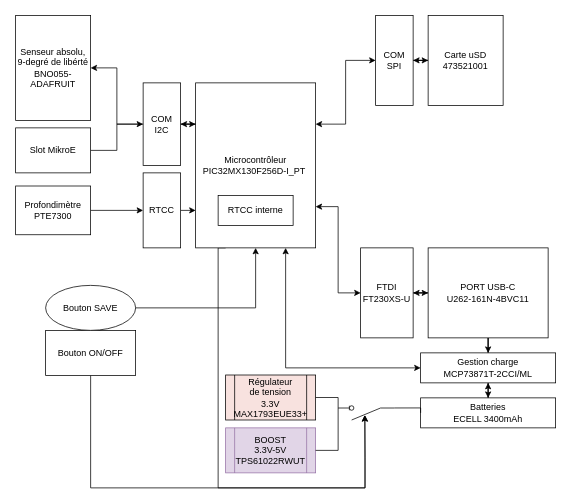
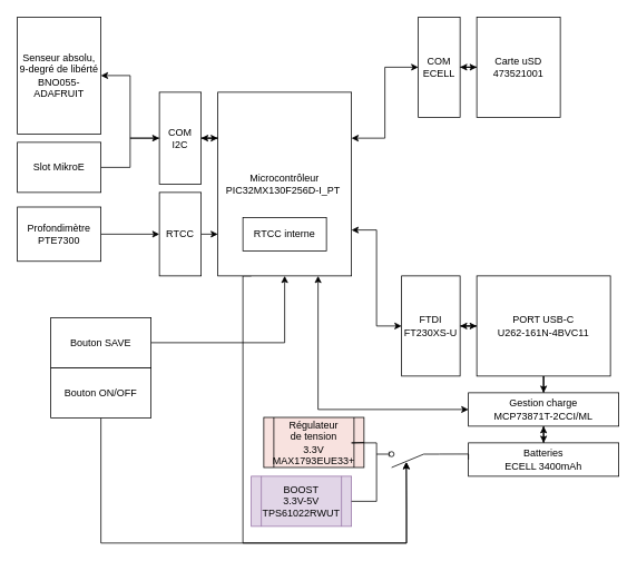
  <mxCell id="0" />
  <mxCell id="1" parent="0" />
  <mxCell id="2" style="edgeStyle=orthogonalEdgeStyle;rounded=0;orthogonalLoop=1;jettySize=auto;html=1;entryX=0;entryY=0.5;entryDx=0;entryDy=0;startArrow=classic;startFill=1;" parent="1" source="3" target="10" edge="1"><mxGeometry relative="1" as="geometry" /></mxCell>
  <mxCell id="3" value="Senseur absolu, 9-degré de libérté&lt;br&gt;BNO055-ADAFRUIT" style="rounded=0;whiteSpace=wrap;html=1;" parent="1" vertex="1"><mxGeometry x="20" y="20" width="100" height="140" as="geometry" /></mxCell>
  <mxCell id="4" style="edgeStyle=orthogonalEdgeStyle;rounded=0;orthogonalLoop=1;jettySize=auto;html=1;entryX=0;entryY=0.5;entryDx=0;entryDy=0;" edge="1" parent="1" source="5" target="37"><mxGeometry relative="1" as="geometry" /></mxCell>
  <mxCell id="5" value="Profondimètre&lt;br&gt;PTE7300" style="rounded=0;whiteSpace=wrap;html=1;" parent="1" vertex="1"><mxGeometry x="20" y="247.5" width="100" height="65" as="geometry" /></mxCell>
  <mxCell id="6" style="edgeStyle=orthogonalEdgeStyle;rounded=0;orthogonalLoop=1;jettySize=auto;html=1;entryX=0;entryY=0.5;entryDx=0;entryDy=0;startArrow=classic;startFill=1;exitX=1;exitY=0.25;exitDx=0;exitDy=0;" parent="1" source="8" target="17" edge="1"><mxGeometry relative="1" as="geometry" /></mxCell>
  <mxCell id="7" style="edgeStyle=orthogonalEdgeStyle;rounded=0;orthogonalLoop=1;jettySize=auto;html=1;exitX=0.25;exitY=1;exitDx=0;exitDy=0;startArrow=none;startFill=0;endArrow=classic;endFill=1;entryX=0.524;entryY=0.336;entryDx=0;entryDy=0;entryPerimeter=0;" parent="1" source="8" target="32" edge="1"><mxGeometry relative="1" as="geometry"><mxPoint x="460" y="620" as="targetPoint" /><Array as="points"><mxPoint x="290" y="330" /><mxPoint x="290" y="650" /><mxPoint x="486" y="650" /></Array></mxGeometry></mxCell>
  <mxCell id="8" value="Microcontrôleur &lt;br&gt;PIC32MX130F256D-I_PT&amp;nbsp;" style="rounded=0;whiteSpace=wrap;html=1;" parent="1" vertex="1"><mxGeometry x="260" y="110" width="160" height="220" as="geometry" /></mxCell>
  <mxCell id="9" style="edgeStyle=orthogonalEdgeStyle;rounded=0;orthogonalLoop=1;jettySize=auto;html=1;entryX=0;entryY=0.25;entryDx=0;entryDy=0;startArrow=classic;startFill=1;" parent="1" source="10" target="8" edge="1"><mxGeometry relative="1" as="geometry" /></mxCell>
  <mxCell id="10" value="COM&lt;br&gt;I2C" style="rounded=0;whiteSpace=wrap;html=1;" parent="1" vertex="1"><mxGeometry x="190" y="110" width="50" height="110" as="geometry" /></mxCell>
  <mxCell id="11" style="edgeStyle=orthogonalEdgeStyle;rounded=0;orthogonalLoop=1;jettySize=auto;html=1;entryX=0;entryY=0.5;entryDx=0;entryDy=0;startArrow=classic;startFill=1;" parent="1" source="13" target="15" edge="1"><mxGeometry relative="1" as="geometry" /></mxCell>
  <mxCell id="12" style="edgeStyle=orthogonalEdgeStyle;rounded=0;orthogonalLoop=1;jettySize=auto;html=1;entryX=1;entryY=0.75;entryDx=0;entryDy=0;startArrow=classic;startFill=1;" parent="1" source="13" target="8" edge="1"><mxGeometry relative="1" as="geometry" /></mxCell>
  <mxCell id="13" value="FTDI&lt;br&gt;FT230XS-U" style="rounded=0;whiteSpace=wrap;html=1;" parent="1" vertex="1"><mxGeometry x="480" y="330" width="70" height="120" as="geometry" /></mxCell>
  <mxCell id="14" style="edgeStyle=orthogonalEdgeStyle;rounded=0;orthogonalLoop=1;jettySize=auto;html=1;entryX=0.5;entryY=0;entryDx=0;entryDy=0;startArrow=none;startFill=0;" parent="1" source="15" target="26" edge="1"><mxGeometry relative="1" as="geometry" /></mxCell>
  <mxCell id="15" value="PORT USB-C&lt;br&gt;U262-161N-4BVC11" style="rounded=0;whiteSpace=wrap;html=1;" parent="1" vertex="1"><mxGeometry x="570" y="330" width="160" height="120" as="geometry" /></mxCell>
  <mxCell id="16" style="edgeStyle=orthogonalEdgeStyle;rounded=0;orthogonalLoop=1;jettySize=auto;html=1;entryX=0;entryY=0.5;entryDx=0;entryDy=0;startArrow=classic;startFill=1;" parent="1" source="17" target="18" edge="1"><mxGeometry relative="1" as="geometry" /></mxCell>
- <mxCell id="17" value="COM&lt;br&gt;SPI" style="rounded=0;whiteSpace=wrap;html=1;" parent="1" vertex="1"><mxGeometry x="500" y="20" width="50" height="120" as="geometry" /></mxCell>
+ <mxCell id="17" value="COM&lt;br&gt;ECELL" style="rounded=0;whiteSpace=wrap;html=1;" parent="1" vertex="1"><mxGeometry x="500" y="20" width="50" height="120" as="geometry" /></mxCell>
  <mxCell id="18" value="Carte uSD&lt;br&gt;473521001" style="rounded=0;whiteSpace=wrap;html=1;" parent="1" vertex="1"><mxGeometry x="570" y="20" width="100" height="120" as="geometry" /></mxCell>
  <mxCell id="19" style="edgeStyle=orthogonalEdgeStyle;rounded=0;orthogonalLoop=1;jettySize=auto;html=1;startArrow=none;startFill=0;endArrow=classic;endFill=1;entryX=0.526;entryY=0.345;entryDx=0;entryDy=0;entryPerimeter=0;" parent="1" source="20" target="32" edge="1"><mxGeometry relative="1" as="geometry"><mxPoint x="497.5" y="620" as="targetPoint" /><Array as="points"><mxPoint x="120" y="650" /><mxPoint x="486" y="650" /><mxPoint x="486" y="610" /></Array></mxGeometry></mxCell>
  <mxCell id="20" value="Bouton ON/OFF" style="rounded=0;whiteSpace=wrap;html=1;" parent="1" vertex="1"><mxGeometry x="60" y="440" width="120" height="60" as="geometry" /></mxCell>
  <mxCell id="21" style="edgeStyle=orthogonalEdgeStyle;rounded=0;orthogonalLoop=1;jettySize=auto;html=1;entryX=0.5;entryY=1;entryDx=0;entryDy=0;startArrow=none;startFill=0;" parent="1" source="22" target="8" edge="1"><mxGeometry relative="1" as="geometry" /></mxCell>
- <mxCell id="22" value="Bouton SAVE" style="ellipse;whiteSpace=wrap;html=1;" parent="1" vertex="1"><mxGeometry x="60" y="380" width="120" height="60" as="geometry" /></mxCell>
+ <mxCell id="22" value="Bouton SAVE" style="rounded=0;whiteSpace=wrap;html=1;" parent="1" vertex="1"><mxGeometry x="60" y="380" width="120" height="60" as="geometry" /></mxCell>
  <mxCell id="23" value="Batteries&lt;br&gt;ECELL 3400mAh" style="rounded=0;whiteSpace=wrap;html=1;" parent="1" vertex="1"><mxGeometry x="560" y="530" width="180" height="40" as="geometry" /></mxCell>
  <mxCell id="24" style="edgeStyle=orthogonalEdgeStyle;rounded=0;orthogonalLoop=1;jettySize=auto;html=1;startArrow=classic;startFill=1;" parent="1" source="26" target="23" edge="1"><mxGeometry relative="1" as="geometry" /></mxCell>
  <mxCell id="25" style="edgeStyle=orthogonalEdgeStyle;rounded=0;orthogonalLoop=1;jettySize=auto;html=1;entryX=0.75;entryY=1;entryDx=0;entryDy=0;startArrow=classic;startFill=1;" parent="1" source="26" target="8" edge="1"><mxGeometry relative="1" as="geometry"><Array as="points"><mxPoint x="380" y="490" /></Array></mxGeometry></mxCell>
  <mxCell id="26" value="Gestion charge&lt;br&gt;MCP73871T-2CCI/ML" style="rounded=0;whiteSpace=wrap;html=1;" parent="1" vertex="1"><mxGeometry x="560" y="470" width="180" height="40" as="geometry" /></mxCell>
- <mxCell id="27" value="Régulateur&lt;br&gt;de tension&lt;br&gt;3.3V&lt;br&gt;MAX1793EUE33+" style="shape=process;whiteSpace=wrap;html=1;backgroundOutline=1;fillColor=#F8E2DF;strokeColor=default;" parent="1" vertex="1"><mxGeometry x="300" y="499.5" width="120" height="60" as="geometry" /></mxCell>
+ <mxCell id="27" value="Régulateur&lt;br&gt;de tension&lt;br&gt;3.3V&lt;br&gt;MAX1793EUE33+" style="shape=process;whiteSpace=wrap;html=1;backgroundOutline=1;fillColor=#F8E2DF;strokeColor=default;" parent="1" vertex="1"><mxGeometry x="315" y="499.5" width="120" height="60" as="geometry" /></mxCell>
  <mxCell id="28" value="BOOST&lt;br&gt;3.3V-5V&lt;br&gt;TPS61022RWUT" style="shape=process;whiteSpace=wrap;html=1;backgroundOutline=1;fillColor=#e1d5e7;strokeColor=#9673a6;" parent="1" vertex="1"><mxGeometry x="300" y="570" width="120" height="60" as="geometry" /></mxCell>
  <mxCell id="29" style="edgeStyle=orthogonalEdgeStyle;rounded=0;orthogonalLoop=1;jettySize=auto;html=1;exitX=0;exitY=0.845;exitDx=0;exitDy=0;exitPerimeter=0;entryX=0;entryY=0.5;entryDx=0;entryDy=0;endArrow=none;endFill=0;" parent="1" source="32" target="23" edge="1"><mxGeometry relative="1" as="geometry" /></mxCell>
  <mxCell id="30" style="edgeStyle=orthogonalEdgeStyle;rounded=0;orthogonalLoop=1;jettySize=auto;html=1;exitX=1;exitY=0.845;exitDx=0;exitDy=0;exitPerimeter=0;entryX=1;entryY=0.5;entryDx=0;entryDy=0;endArrow=none;endFill=0;" parent="1" source="32" target="27" edge="1"><mxGeometry relative="1" as="geometry"><Array as="points"><mxPoint x="450" y="530" /><mxPoint x="420" y="530" /></Array></mxGeometry></mxCell>
  <mxCell id="31" style="edgeStyle=orthogonalEdgeStyle;rounded=0;orthogonalLoop=1;jettySize=auto;html=1;exitX=1;exitY=0.845;exitDx=0;exitDy=0;exitPerimeter=0;entryX=1;entryY=0.5;entryDx=0;entryDy=0;endArrow=none;endFill=0;" parent="1" source="32" target="28" edge="1"><mxGeometry relative="1" as="geometry"><Array as="points"><mxPoint x="450" y="600" /></Array></mxGeometry></mxCell>
  <mxCell id="32" value="" style="pointerEvents=1;verticalLabelPosition=bottom;shadow=0;dashed=0;align=center;html=1;verticalAlign=top;shape=mxgraph.electrical.electro-mechanical.switch_disconnector;rotation=-180;" parent="1" vertex="1"><mxGeometry x="450" y="540.5" width="75" height="19" as="geometry" /></mxCell>
  <mxCell id="33" value="RTCC interne" style="rounded=0;whiteSpace=wrap;html=1;" parent="1" vertex="1"><mxGeometry x="290" y="260" width="100" height="40" as="geometry" /></mxCell>
  <mxCell id="34" style="edgeStyle=orthogonalEdgeStyle;rounded=0;orthogonalLoop=1;jettySize=auto;html=1;exitX=1;exitY=0.5;exitDx=0;exitDy=0;entryX=0;entryY=0.5;entryDx=0;entryDy=0;endArrow=none;endFill=0;" parent="1" source="35" target="10" edge="1"><mxGeometry relative="1" as="geometry" /></mxCell>
  <mxCell id="35" value="Slot MikroE" style="rounded=0;whiteSpace=wrap;html=1;" parent="1" vertex="1"><mxGeometry x="20" y="170" width="100" height="60" as="geometry" /></mxCell>
  <mxCell id="36" style="edgeStyle=orthogonalEdgeStyle;rounded=0;orthogonalLoop=1;jettySize=auto;html=1;entryX=0.005;entryY=0.774;entryDx=0;entryDy=0;entryPerimeter=0;" edge="1" parent="1" source="37" target="8"><mxGeometry relative="1" as="geometry" /></mxCell>
  <mxCell id="37" value="RTCC" style="rounded=0;whiteSpace=wrap;html=1;" vertex="1" parent="1"><mxGeometry x="190" y="230" width="50" height="100" as="geometry" /></mxCell>
